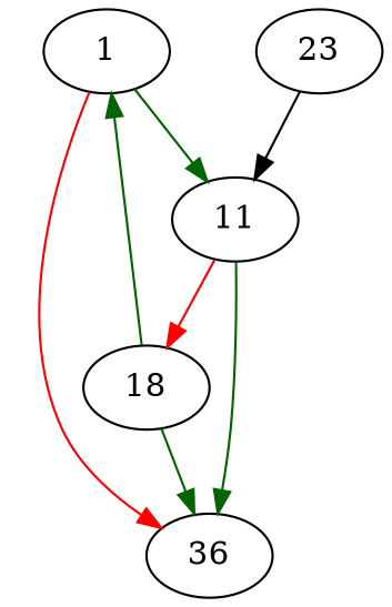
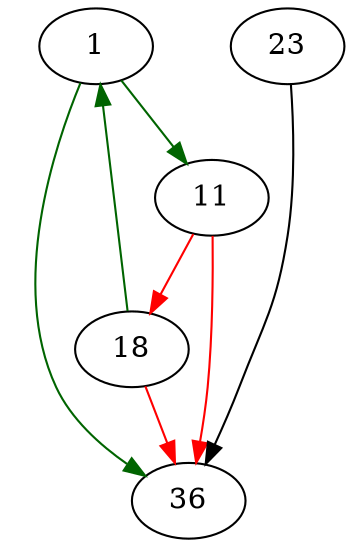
  strict digraph {
    edge [color=darkgreen cond=true]
    1 [entry=true]
    36
    11
    18
    23
-   1 -> 36 [color=red]
+   1 -> 36
    1 -> 11 [cond=false]
-   11 -> 36 [cond=false]
+   11 -> 36 [color=red cond=false]
    11 -> 18 [color=red]
    18 -> 1
-   18 -> 36 [cond=false]
-   23 -> 11 [color="" cond=""]
+   18 -> 36 [color=red cond=false]
+   23 -> 36 [color="" cond=""]
  }
